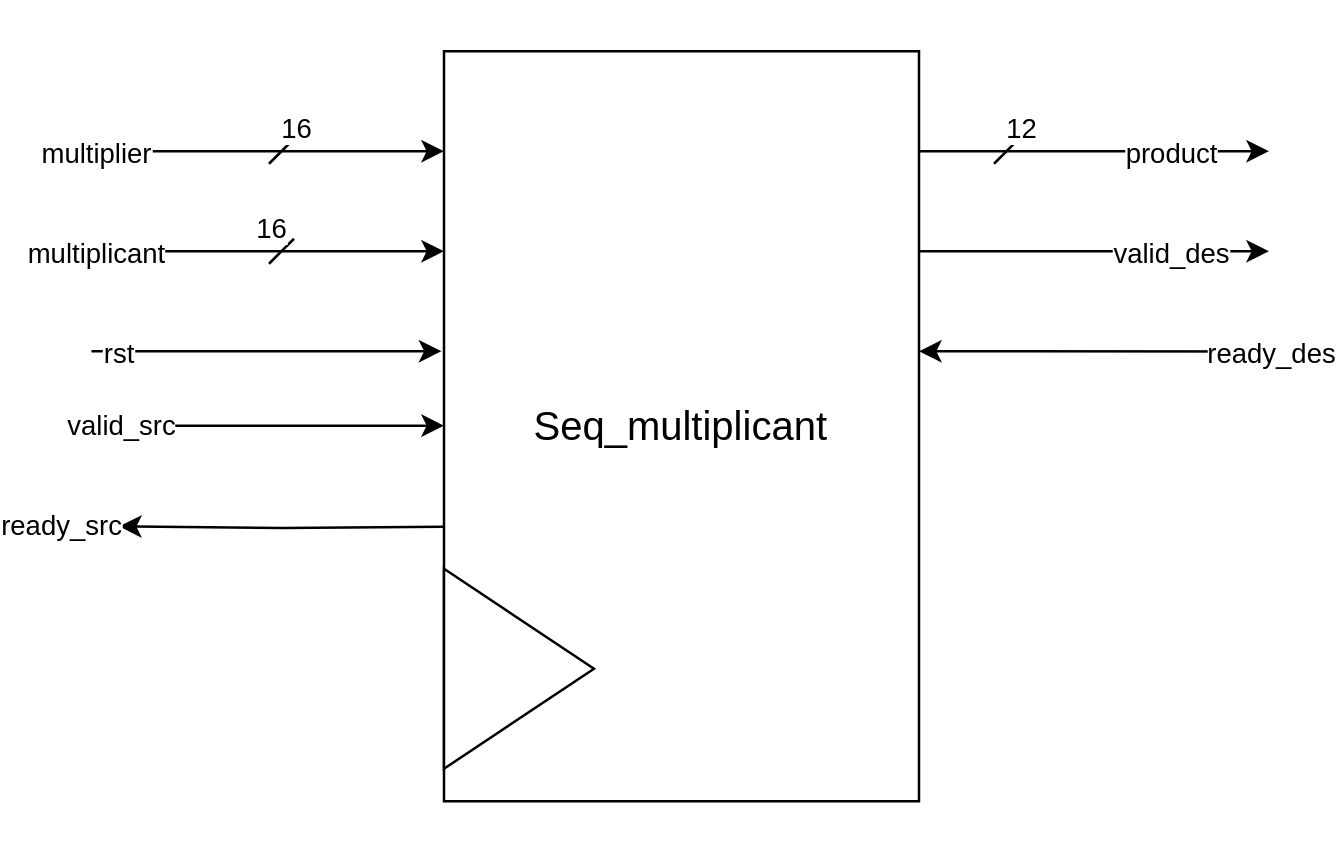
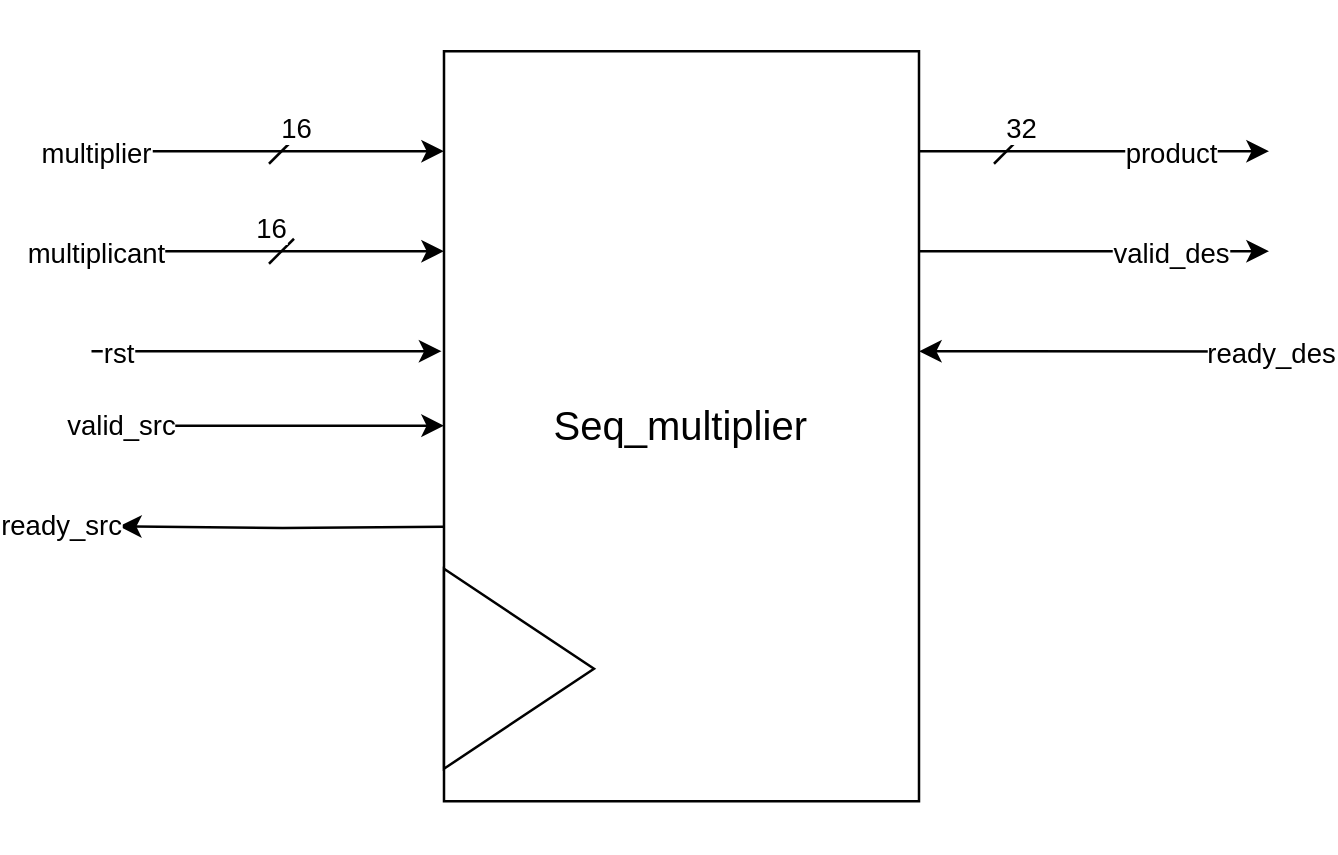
  <mxCell id="0" />
  <mxCell id="1" parent="0" />
  <mxCell id="2" style="edgeStyle=orthogonalEdgeStyle;rounded=0;orthogonalLoop=1;jettySize=auto;html=1;exitX=0;exitY=0.5;exitDx=0;exitDy=0;endArrow=oval;endFill=0;" parent="1" source="5" edge="1"><mxGeometry relative="1" as="geometry"><mxPoint x="161" y="170" as="targetPoint" /></mxGeometry></mxCell>
  <mxCell id="3" style="edgeStyle=orthogonalEdgeStyle;rounded=0;orthogonalLoop=1;jettySize=auto;html=1;exitX=1;exitY=0.5;exitDx=0;exitDy=0;entryX=1;entryY=0.5;entryDx=0;entryDy=0;" parent="1" edge="1"><mxGeometry relative="1" as="geometry"><mxPoint x="351" y="140" as="targetPoint" /><mxPoint x="491" y="140.048" as="sourcePoint" /></mxGeometry></mxCell>
  <mxCell id="4" style="edgeStyle=orthogonalEdgeStyle;rounded=0;orthogonalLoop=1;jettySize=auto;html=1;exitX=0;exitY=0.75;exitDx=0;exitDy=0;" parent="1" edge="1"><mxGeometry relative="1" as="geometry"><mxPoint x="31" y="210" as="targetPoint" /><mxPoint x="161" y="210.19" as="sourcePoint" /></mxGeometry></mxCell>
- <mxCell id="5" value="&lt;font style=&quot;font-size: 16px;&quot;&gt;Seq_multiplicant&lt;/font&gt;" style="rounded=0;whiteSpace=wrap;html=1;" parent="1" vertex="1"><mxGeometry x="161" y="20" width="190" height="300" as="geometry" /></mxCell>
+ <mxCell id="5" value="&lt;font style=&quot;font-size: 16px;&quot;&gt;Seq_multiplier&lt;/font&gt;" style="rounded=0;whiteSpace=wrap;html=1;" parent="1" vertex="1"><mxGeometry x="161" y="20" width="190" height="300" as="geometry" /></mxCell>
  <mxCell id="6" value="" style="endArrow=classic;html=1;rounded=0;" parent="1" edge="1"><mxGeometry relative="1" as="geometry"><mxPoint x="21" y="60" as="sourcePoint" /><mxPoint x="161" y="60" as="targetPoint" /></mxGeometry></mxCell>
  <mxCell id="7" value="multiplier" style="edgeLabel;resizable=0;html=1;;align=center;verticalAlign=middle;" parent="6" connectable="0" vertex="1"><mxGeometry relative="1" as="geometry"><mxPoint x="-70" as="offset" /></mxGeometry></mxCell>
  <mxCell id="8" value="" style="endArrow=classic;html=1;rounded=0;" parent="1" edge="1"><mxGeometry relative="1" as="geometry"><mxPoint x="21" y="100" as="sourcePoint" /><mxPoint x="161" y="100" as="targetPoint" /></mxGeometry></mxCell>
  <mxCell id="9" value="multiplicant" style="edgeLabel;resizable=0;html=1;;align=center;verticalAlign=middle;" parent="8" connectable="0" vertex="1"><mxGeometry relative="1" as="geometry"><mxPoint x="-70" as="offset" /></mxGeometry></mxCell>
  <mxCell id="10" value="" style="endArrow=classic;html=1;rounded=0;" parent="1" edge="1"><mxGeometry relative="1" as="geometry"><mxPoint x="21" y="169.76" as="sourcePoint" /><mxPoint x="161" y="169.76" as="targetPoint" /></mxGeometry></mxCell>
  <mxCell id="11" value="valid_src" style="edgeLabel;resizable=0;html=1;;align=center;verticalAlign=middle;" parent="10" connectable="0" vertex="1"><mxGeometry relative="1" as="geometry"><mxPoint x="-60" as="offset" /></mxGeometry></mxCell>
  <mxCell id="12" value="ready_src" style="edgeLabel;resizable=0;html=1;;align=center;verticalAlign=middle;" parent="10" connectable="0" vertex="1"><mxGeometry relative="1" as="geometry"><mxPoint x="-84" y="40" as="offset" /></mxGeometry></mxCell>
  <mxCell id="13" value="" style="endArrow=classic;html=1;rounded=0;" parent="1" edge="1"><mxGeometry relative="1" as="geometry"><mxPoint x="351" y="60" as="sourcePoint" /><mxPoint x="491" y="60" as="targetPoint" /></mxGeometry></mxCell>
  <mxCell id="14" value="product" style="edgeLabel;resizable=0;html=1;;align=center;verticalAlign=middle;" parent="13" connectable="0" vertex="1"><mxGeometry relative="1" as="geometry"><mxPoint x="30" as="offset" /></mxGeometry></mxCell>
  <mxCell id="15" value="" style="endArrow=classic;html=1;rounded=0;" parent="1" edge="1"><mxGeometry relative="1" as="geometry"><mxPoint x="351" y="100" as="sourcePoint" /><mxPoint x="491" y="100" as="targetPoint" /></mxGeometry></mxCell>
  <mxCell id="16" value="valid_des" style="edgeLabel;resizable=0;html=1;;align=center;verticalAlign=middle;" parent="15" connectable="0" vertex="1"><mxGeometry relative="1" as="geometry"><mxPoint x="30" as="offset" /></mxGeometry></mxCell>
  <mxCell id="17" value="ready_des" style="edgeLabel;resizable=0;html=1;;align=center;verticalAlign=middle;" parent="15" connectable="0" vertex="1"><mxGeometry relative="1" as="geometry"><mxPoint x="70" y="40" as="offset" /></mxGeometry></mxCell>
  <mxCell id="18" value="" style="endArrow=none;html=1;rounded=0;" parent="1" edge="1"><mxGeometry width="50" height="50" relative="1" as="geometry"><mxPoint x="91" y="65" as="sourcePoint" /><mxPoint x="101" y="55" as="targetPoint" /></mxGeometry></mxCell>
  <mxCell id="19" value="" style="endArrow=none;html=1;rounded=0;" parent="1" edge="1"><mxGeometry width="50" height="50" relative="1" as="geometry"><mxPoint x="91" y="105" as="sourcePoint" /><mxPoint x="101" y="95" as="targetPoint" /></mxGeometry></mxCell>
  <mxCell id="20" value="" style="endArrow=none;html=1;rounded=0;" parent="1" edge="1"><mxGeometry width="50" height="50" relative="1" as="geometry"><mxPoint x="381" y="65" as="sourcePoint" /><mxPoint x="391" y="55" as="targetPoint" /></mxGeometry></mxCell>
- <mxCell id="21" value="12" style="edgeLabel;resizable=0;html=1;;align=center;verticalAlign=middle;" parent="1" connectable="0" vertex="1"><mxGeometry x="391" y="50" as="geometry" /></mxCell>
+ <mxCell id="21" value="32" style="edgeLabel;resizable=0;html=1;;align=center;verticalAlign=middle;" parent="1" connectable="0" vertex="1"><mxGeometry x="391" y="50" as="geometry" /></mxCell>
  <mxCell id="22" value="16" style="edgeLabel;resizable=0;html=1;;align=center;verticalAlign=middle;" parent="1" connectable="0" vertex="1"><mxGeometry x="101" y="50" as="geometry" /></mxCell>
  <mxCell id="23" value="16" style="edgeLabel;resizable=0;html=1;;align=center;verticalAlign=middle;" parent="1" connectable="0" vertex="1"><mxGeometry x="91" y="90" as="geometry" /></mxCell>
  <mxCell id="24" value="" style="triangle;whiteSpace=wrap;html=1;direction=east;" parent="1" vertex="1"><mxGeometry x="161" y="227" width="60" height="80" as="geometry" /></mxCell>
  <mxCell id="25" value="" style="endArrow=classic;html=1;rounded=0;" parent="1" edge="1"><mxGeometry relative="1" as="geometry"><mxPoint x="20" y="140" as="sourcePoint" /><mxPoint x="160" y="140" as="targetPoint" /></mxGeometry></mxCell>
  <mxCell id="26" value="rst" style="edgeLabel;resizable=0;html=1;;align=center;verticalAlign=middle;" parent="25" connectable="0" vertex="1"><mxGeometry relative="1" as="geometry"><mxPoint x="-60" as="offset" /></mxGeometry></mxCell>
